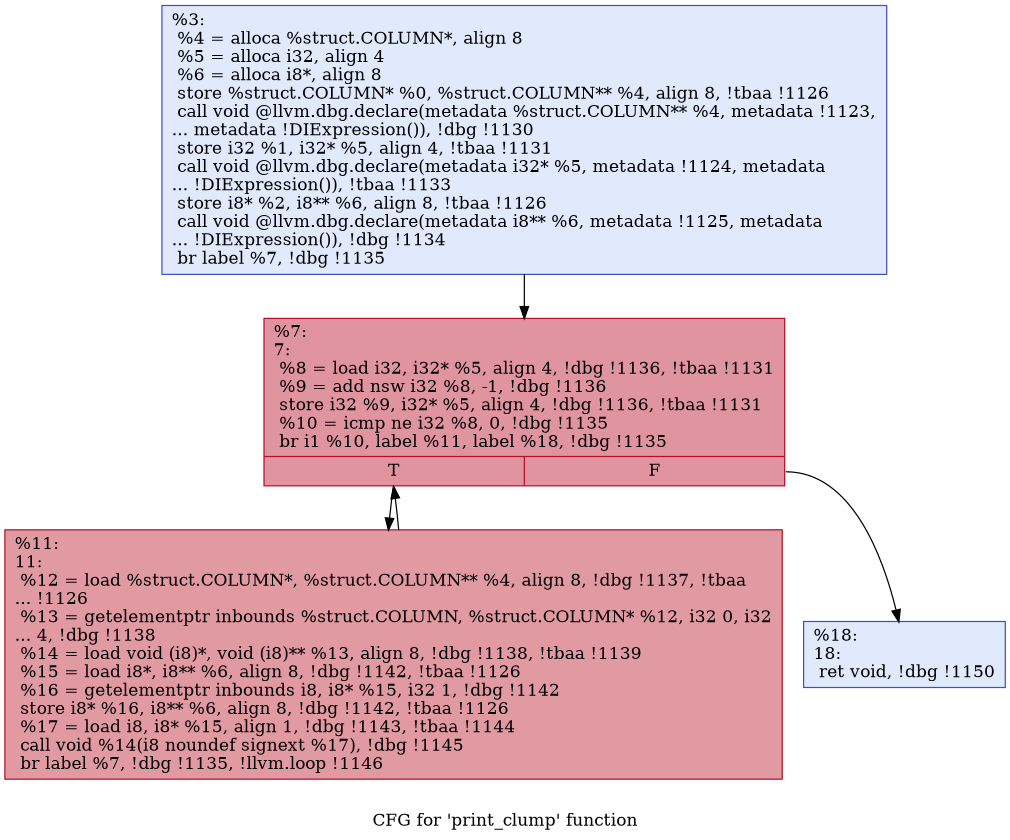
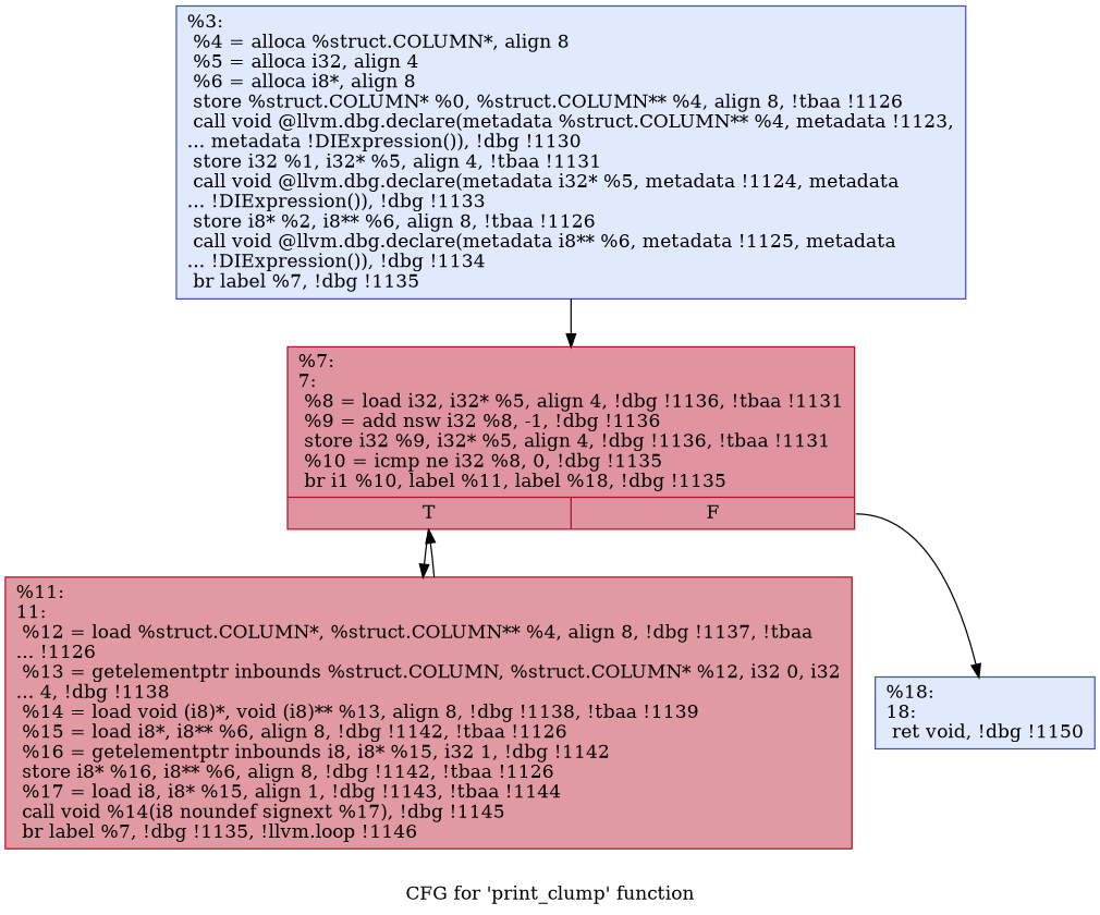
  digraph {
    label="CFG for 'print_clump' function"
    node [color="#3d50c3ff" fillcolor="#b9d0f970" shape=record style=filled]
-   n1 [label="{%3:\l  %4 = alloca %struct.COLUMN*, align 8\l  %5 = alloca i32, align 4\l  %6 = alloca i8*, align 8\l  store %struct.COLUMN* %0, %struct.COLUMN** %4, align 8, !tbaa !1126\l  call void @llvm.dbg.declare(metadata %struct.COLUMN** %4, metadata !1123,\l... metadata !DIExpression()), !dbg !1130\l  store i32 %1, i32* %5, align 4, !tbaa !1131\l  call void @llvm.dbg.declare(metadata i32* %5, metadata !1124, metadata\l... !DIExpression()), !tbaa !1133\l  store i8* %2, i8** %6, align 8, !tbaa !1126\l  call void @llvm.dbg.declare(metadata i8** %6, metadata !1125, metadata\l... !DIExpression()), !dbg !1134\l  br label %7, !dbg !1135\l}"]
+   n1 [label="{%3:\l  %4 = alloca %struct.COLUMN*, align 8\l  %5 = alloca i32, align 4\l  %6 = alloca i8*, align 8\l  store %struct.COLUMN* %0, %struct.COLUMN** %4, align 8, !tbaa !1126\l  call void @llvm.dbg.declare(metadata %struct.COLUMN** %4, metadata !1123,\l... metadata !DIExpression()), !dbg !1130\l  store i32 %1, i32* %5, align 4, !tbaa !1131\l  call void @llvm.dbg.declare(metadata i32* %5, metadata !1124, metadata\l... !DIExpression()), !dbg !1133\l  store i8* %2, i8** %6, align 8, !tbaa !1126\l  call void @llvm.dbg.declare(metadata i8** %6, metadata !1125, metadata\l... !DIExpression()), !dbg !1134\l  br label %7, !dbg !1135\l}"]
    n2 [color="#b70d28ff" fillcolor="#b70d2870" label="{%7:\l7:                                                \l  %8 = load i32, i32* %5, align 4, !dbg !1136, !tbaa !1131\l  %9 = add nsw i32 %8, -1, !dbg !1136\l  store i32 %9, i32* %5, align 4, !dbg !1136, !tbaa !1131\l  %10 = icmp ne i32 %8, 0, !dbg !1135\l  br i1 %10, label %11, label %18, !dbg !1135\l|{<s0>T|<s1>F}}"]
    n3 [color="#b70d28ff" fillcolor="#bb1b2c70" label="{%11:\l11:                                               \l  %12 = load %struct.COLUMN*, %struct.COLUMN** %4, align 8, !dbg !1137, !tbaa\l... !1126\l  %13 = getelementptr inbounds %struct.COLUMN, %struct.COLUMN* %12, i32 0, i32\l... 4, !dbg !1138\l  %14 = load void (i8)*, void (i8)** %13, align 8, !dbg !1138, !tbaa !1139\l  %15 = load i8*, i8** %6, align 8, !dbg !1142, !tbaa !1126\l  %16 = getelementptr inbounds i8, i8* %15, i32 1, !dbg !1142\l  store i8* %16, i8** %6, align 8, !dbg !1142, !tbaa !1126\l  %17 = load i8, i8* %15, align 1, !dbg !1143, !tbaa !1144\l  call void %14(i8 noundef signext %17), !dbg !1145\l  br label %7, !dbg !1135, !llvm.loop !1146\l}"]
    n4 [label="{%18:\l18:                                               \l  ret void, !dbg !1150\l}"]
    n1 -> n2
    n2 -> n3 [tailport=s0]
    n2 -> n4 [tailport=s1]
    n3 -> n2
  }
